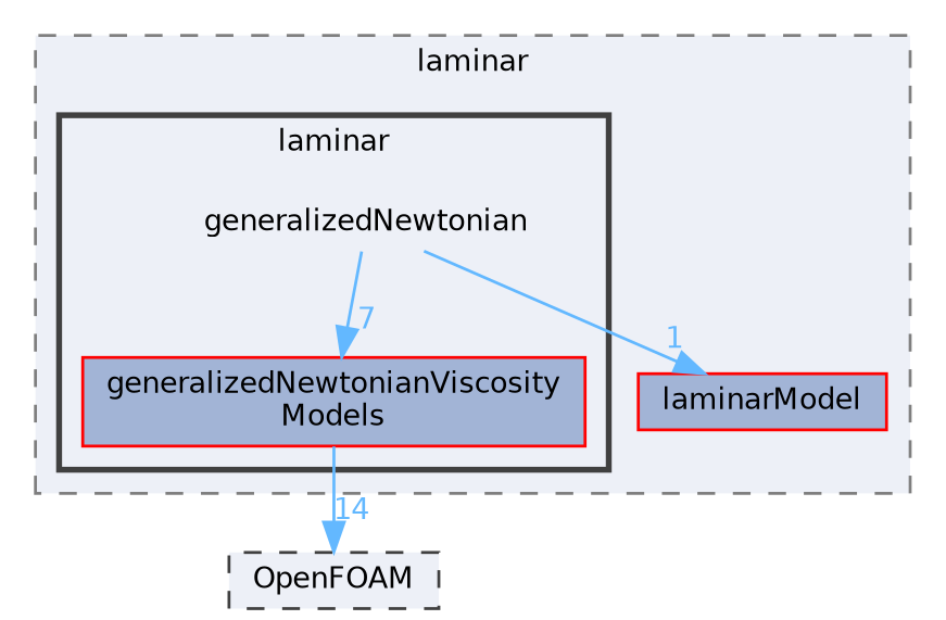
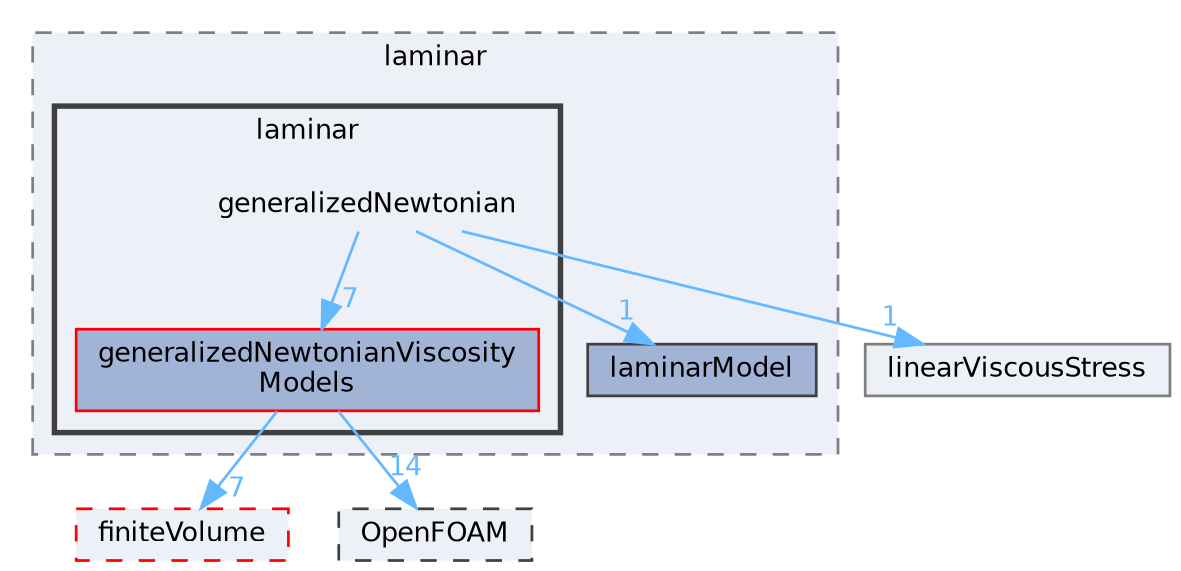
  digraph {
    compound=true
    node [fontname=Helvetica fontsize=10 shape=box color=red fillcolor="#edf0f7" style=filled]
    edge [color=steelblue1 fontcolor=steelblue1 fontname=Helvetica fontsize=10 headlabel=7 labeldistance=1.5 labelfontname=Helvetica labelfontsize=10]
    n1 [height=0.2 label=generalizedNewtonian shape=plaintext width=0.4 color="" fillcolor="" style=""]
    n2 [fillcolor="#a2b4d6" height=0.2 label="generalizedNewtonianViscosity\lModels" width=0.4]
-   n3 [fillcolor="#a2b4d6" height=0.2 label=laminarModel width=0.4]
+   n3 [color=grey25 fillcolor="#a2b4d6" height=0.2 label=laminarModel width=0.4]
+   n4 [color=grey50 height=0.2 label=linearViscousStress width=0.4]
+   n5 [height=0.2 label=finiteVolume style="filled,dashed" width=0.4]
    n6 [color=grey25 height=0.2 label=OpenFOAM style="filled,dashed" width=0.4]
    subgraph cluster_1 {
      bgcolor="#edf0f7"
      fontname=Helvetica
      fontsize=10
      label=laminar
      pencolor=grey50
      style="filled,dashed"
      n3
      subgraph cluster_2 {
        bgcolor="#edf0f7"
        fontname=Helvetica
        fontsize=10
        label=laminar
        pencolor=grey25
        style="filled,bold"
        n1
        n2
      }
    }
    n1 -> n2
    n1 -> n3 [headlabel=1]
+   n1 -> n4 [headlabel=1]
+   n2 -> n5
    n2 -> n6 [headlabel=14]
  }
